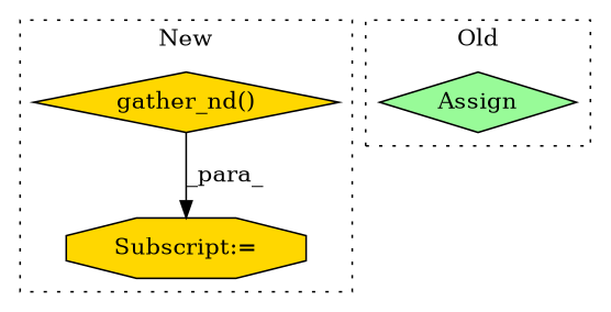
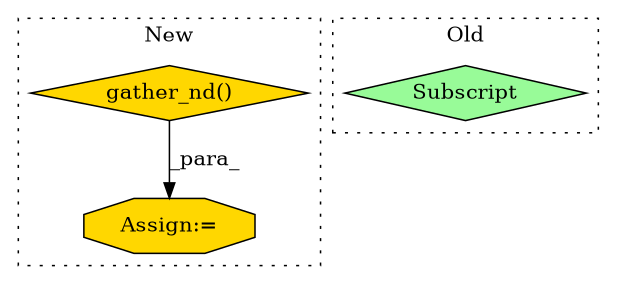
  digraph {
    node [shape=diamond style=filled fillcolor=gold]
    n1 [a=75 l="14,1" label="gather_nd()" s="7849,7882"]
-   n2 [a=68 l=3 label="Subscript:=" s=7846 shape=octagon]
-   n3 [a=63 l="45,0" label=Assign s="6504,0" fillcolor=palegreen]
+   n2 [a=68 l=3 label="Assign:=" s=7846 shape=octagon]
+   n3 [a=63 l="45,0" label=Subscript s="6504,0" fillcolor=palegreen]
    subgraph cluster_1 {
      label=New
      style=dotted
      n1
      n2
    }
    subgraph cluster_2 {
      label=Old
      style=dotted
      n3
    }
    n1 -> n2 [label=_para_]
  }
